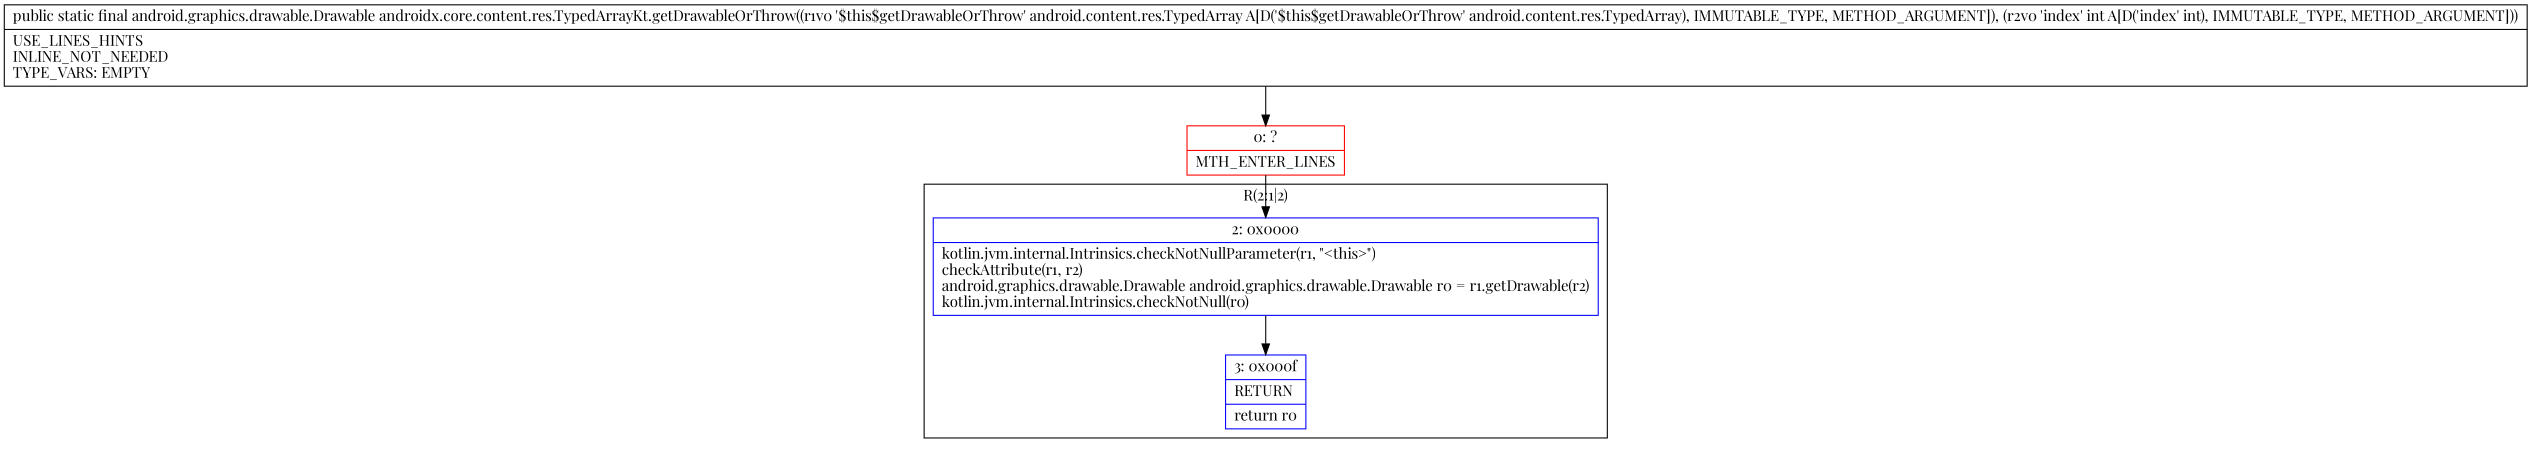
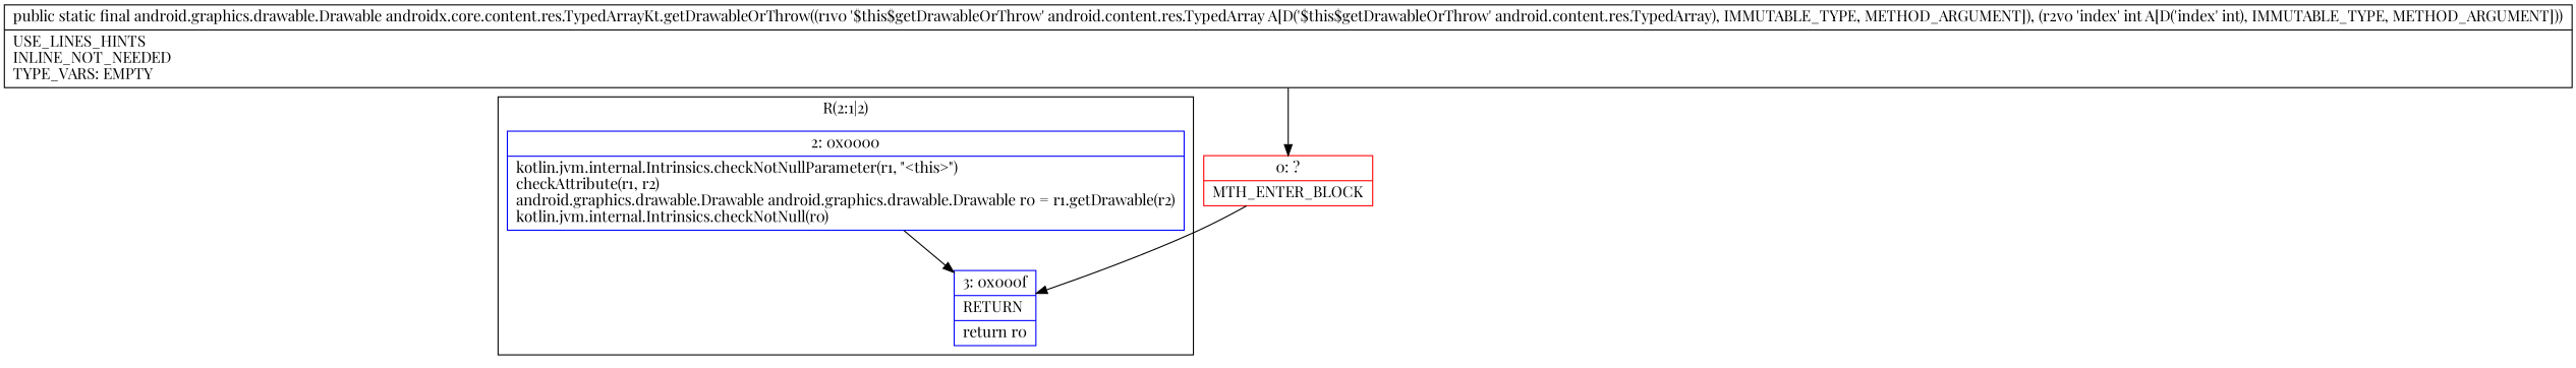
  digraph {
    fontname="Playfair Display"
    node [color=blue fontname="Playfair Display" shape=record]
    edge [fontname="Playfair Display"]
    n1 [label="{2\:\ 0x0000|kotlin.jvm.internal.Intrinsics.checkNotNullParameter(r1, \"\<this\>\")\lcheckAttribute(r1, r2)\landroid.graphics.drawable.Drawable android.graphics.drawable.Drawable r0 = r1.getDrawable(r2)\lkotlin.jvm.internal.Intrinsics.checkNotNull(r0)\l}"]
    n2 [label="{3\:\ 0x000f|RETURN\l|return r0\l}"]
-   n3 [color=red label="{0\:\ ?|MTH_ENTER_LINES\l}"]
+   n3 [color=red label="{0\:\ ?|MTH_ENTER_BLOCK\l}"]
    n4 [label="{public static final android.graphics.drawable.Drawable androidx.core.content.res.TypedArrayKt.getDrawableOrThrow((r1v0 '$this$getDrawableOrThrow' android.content.res.TypedArray A[D('$this$getDrawableOrThrow' android.content.res.TypedArray), IMMUTABLE_TYPE, METHOD_ARGUMENT]), (r2v0 'index' int A[D('index' int), IMMUTABLE_TYPE, METHOD_ARGUMENT]))  | USE_LINES_HINTS\lINLINE_NOT_NEEDED\lTYPE_VARS: EMPTY\l}" color=""]
    subgraph cluster_1 {
      label="R(2:1|2)"
      n1
      n2
    }
    n1 -> n2
-   n3 -> n1
+   n3 -> n2
    n4 -> n3
  }
